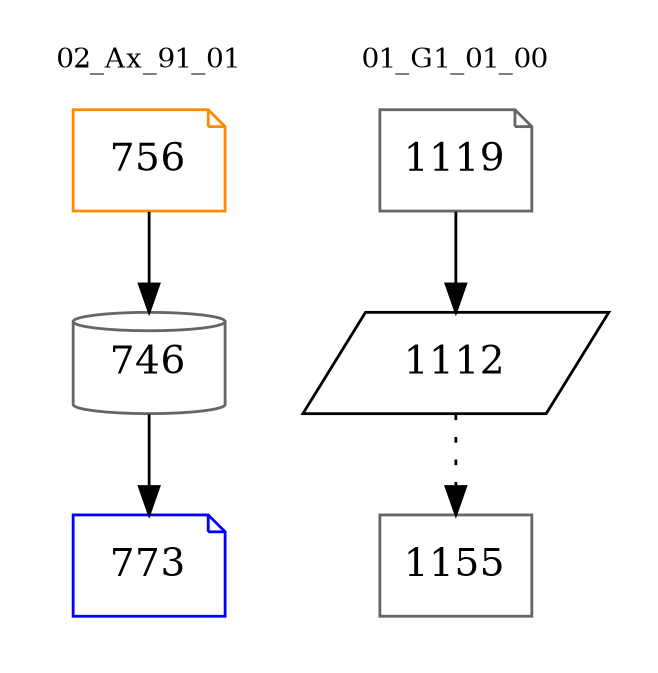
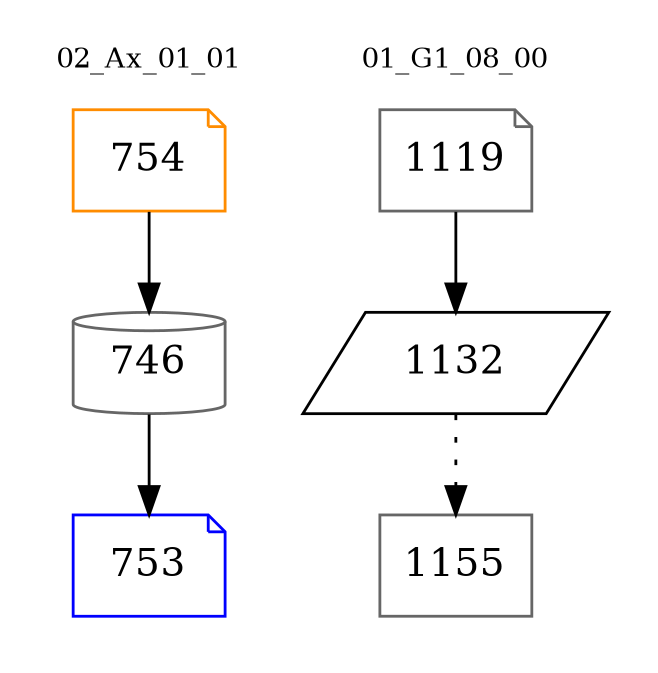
  digraph {
    node [color=gray40 shape=note]
    edge [color=black style=solid]
-   n1 [color=darkorange label=756]
+   n1 [color=darkorange label=754]
    n2 [label=746 shape=cylinder]
-   n3 [color=blue label=773]
+   n3 [color=blue label=753]
    n4 [label=1119]
-   n5 [color=black label=1112 shape=parallelogram]
+   n5 [color=black label=1132 shape=parallelogram]
    n6 [label=1155 shape=box]
    subgraph cluster_1 {
      color=white
      fontsize=10
-     label="02_Ax_91_01"
+     label="02_Ax_01_01"
      n1
      n2
      n3
    }
    subgraph cluster_2 {
      color=white
      fontsize=10
-     label="01_G1_01_00"
+     label="01_G1_08_00"
      n4
      n5
      n6
    }
    n1 -> n2
    n2 -> n3
    n4 -> n5
    n5 -> n6 [style=dotted]
  }
